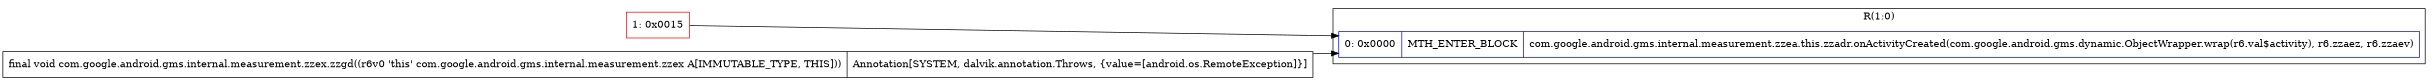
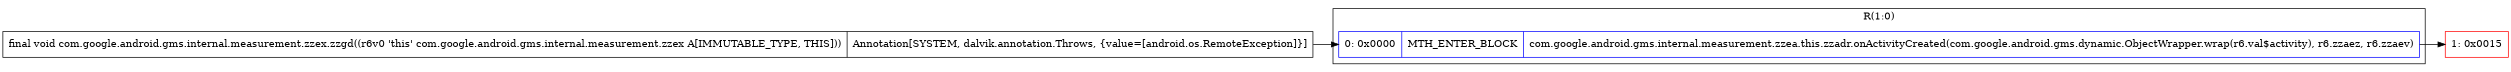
  digraph {
    rankdir=LR
    node [shape=record]
    n1 [color=blue label="{0\:\ 0x0000|MTH_ENTER_BLOCK\l|com.google.android.gms.internal.measurement.zzea.this.zzadr.onActivityCreated(com.google.android.gms.dynamic.ObjectWrapper.wrap(r6.val$activity), r6.zzaez, r6.zzaev)\l}"]
    n2 [color=red label="{1\:\ 0x0015}"]
    n3 [label="{final void com.google.android.gms.internal.measurement.zzex.zzgd((r6v0 'this' com.google.android.gms.internal.measurement.zzex A[IMMUTABLE_TYPE, THIS]))  | Annotation[SYSTEM, dalvik.annotation.Throws, \{value=[android.os.RemoteException]\}]\l}"]
    subgraph cluster_1 {
      label="R(1:0)"
      n1
    }
-   n2 -> n1
+   n1 -> n2
    n3 -> n1
  }
